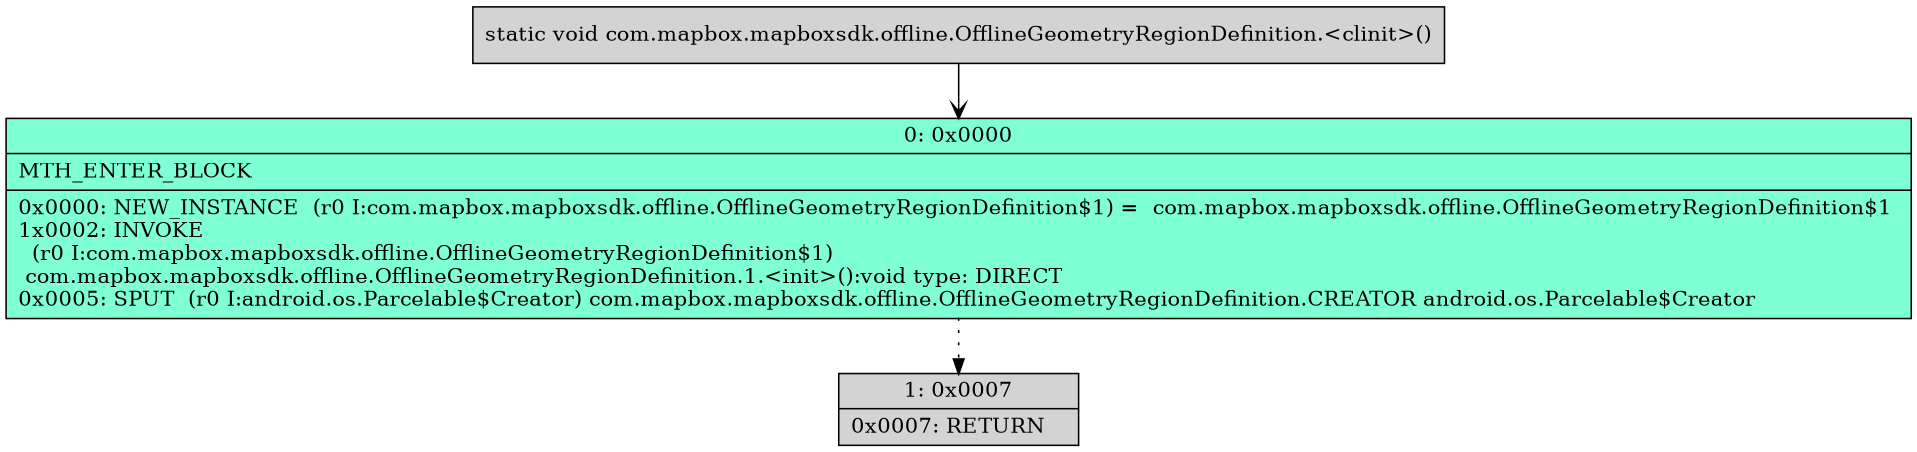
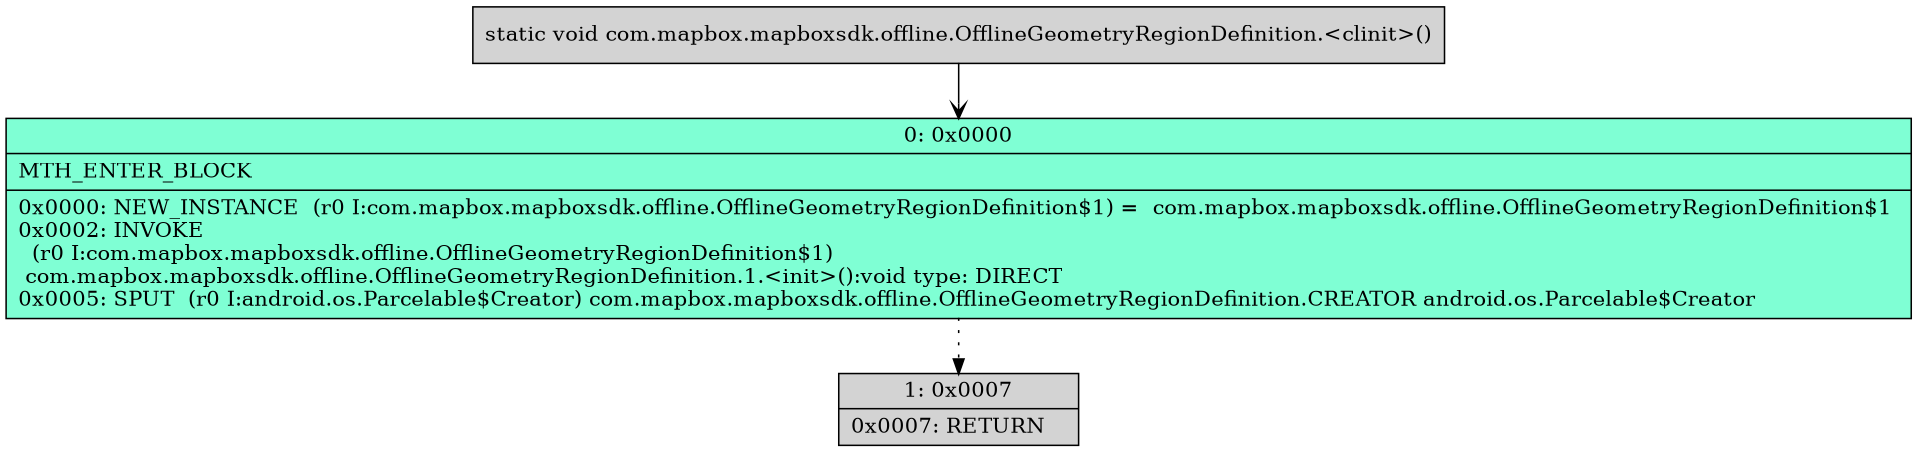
  digraph {
    node [shape=record style=filled fillcolor=lightgrey]
-   n1 [label="{0\:\ 0x0000|MTH_ENTER_BLOCK\l|0x0000: NEW_INSTANCE  (r0 I:com.mapbox.mapboxsdk.offline.OfflineGeometryRegionDefinition$1) =  com.mapbox.mapboxsdk.offline.OfflineGeometryRegionDefinition$1 \l1x0002: INVOKE  \l  (r0 I:com.mapbox.mapboxsdk.offline.OfflineGeometryRegionDefinition$1)\l com.mapbox.mapboxsdk.offline.OfflineGeometryRegionDefinition.1.\<init\>():void type: DIRECT \l0x0005: SPUT  (r0 I:android.os.Parcelable$Creator) com.mapbox.mapboxsdk.offline.OfflineGeometryRegionDefinition.CREATOR android.os.Parcelable$Creator \l}" fillcolor=aquamarine]
+   n1 [label="{0\:\ 0x0000|MTH_ENTER_BLOCK\l|0x0000: NEW_INSTANCE  (r0 I:com.mapbox.mapboxsdk.offline.OfflineGeometryRegionDefinition$1) =  com.mapbox.mapboxsdk.offline.OfflineGeometryRegionDefinition$1 \l0x0002: INVOKE  \l  (r0 I:com.mapbox.mapboxsdk.offline.OfflineGeometryRegionDefinition$1)\l com.mapbox.mapboxsdk.offline.OfflineGeometryRegionDefinition.1.\<init\>():void type: DIRECT \l0x0005: SPUT  (r0 I:android.os.Parcelable$Creator) com.mapbox.mapboxsdk.offline.OfflineGeometryRegionDefinition.CREATOR android.os.Parcelable$Creator \l}" fillcolor=aquamarine]
    n2 [label="{1\:\ 0x0007|0x0007: RETURN   \l}"]
    n3 [label="{static void com.mapbox.mapboxsdk.offline.OfflineGeometryRegionDefinition.\<clinit\>() }"]
    n1 -> n2 [style=dotted arrowhead=normal]
    n3 -> n1 [style=solid arrowhead=vee]
  }
